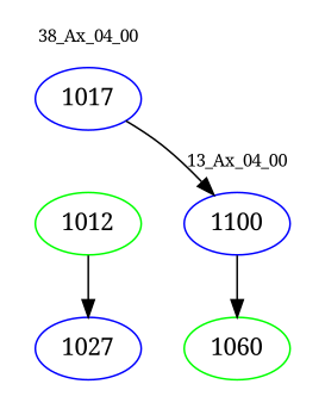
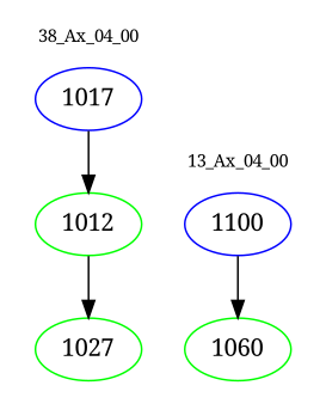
  digraph {
    fontname="Noto Serif"
    node [color=blue fontname="Noto Serif"]
    edge [color=black fontname="Noto Serif"]
    n1 [label=1100]
    n2 [color=green label=1060]
    n3 [label=1017]
    n4 [color=green label=1012]
-   n5 [label=1027]
+   n5 [color=green label=1027]
    subgraph cluster_1 {
      color=white
      fontsize=10
      label="13_Ax_04_00"
      n1
      n2
    }
    subgraph cluster_2 {
      color=white
      fontsize=10
      label="38_Ax_04_00"
      n3
      n4
      n5
    }
    n1 -> n2
-   n3 -> n1
+   n3 -> n4
    n4 -> n5
  }
